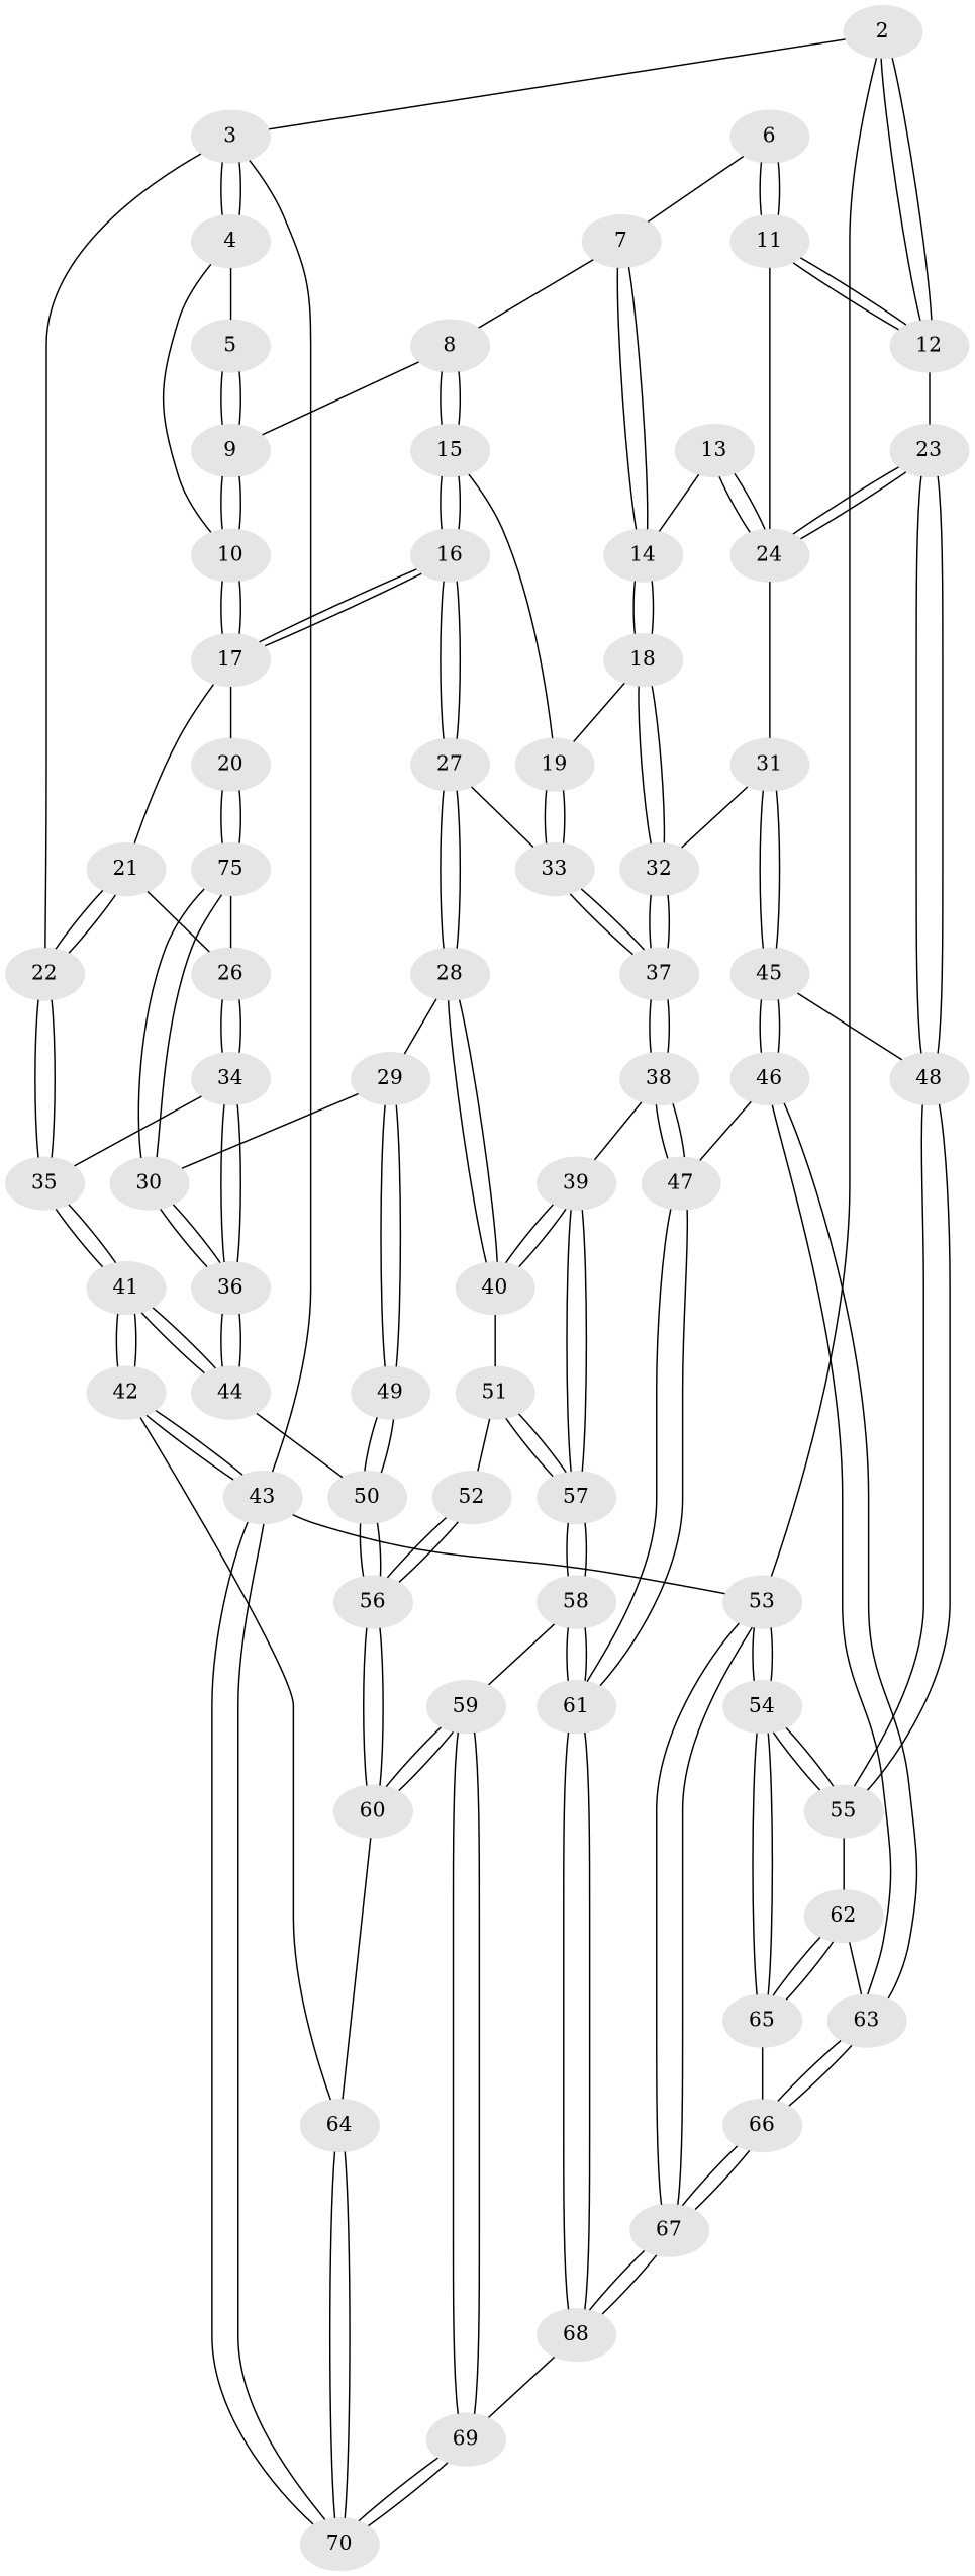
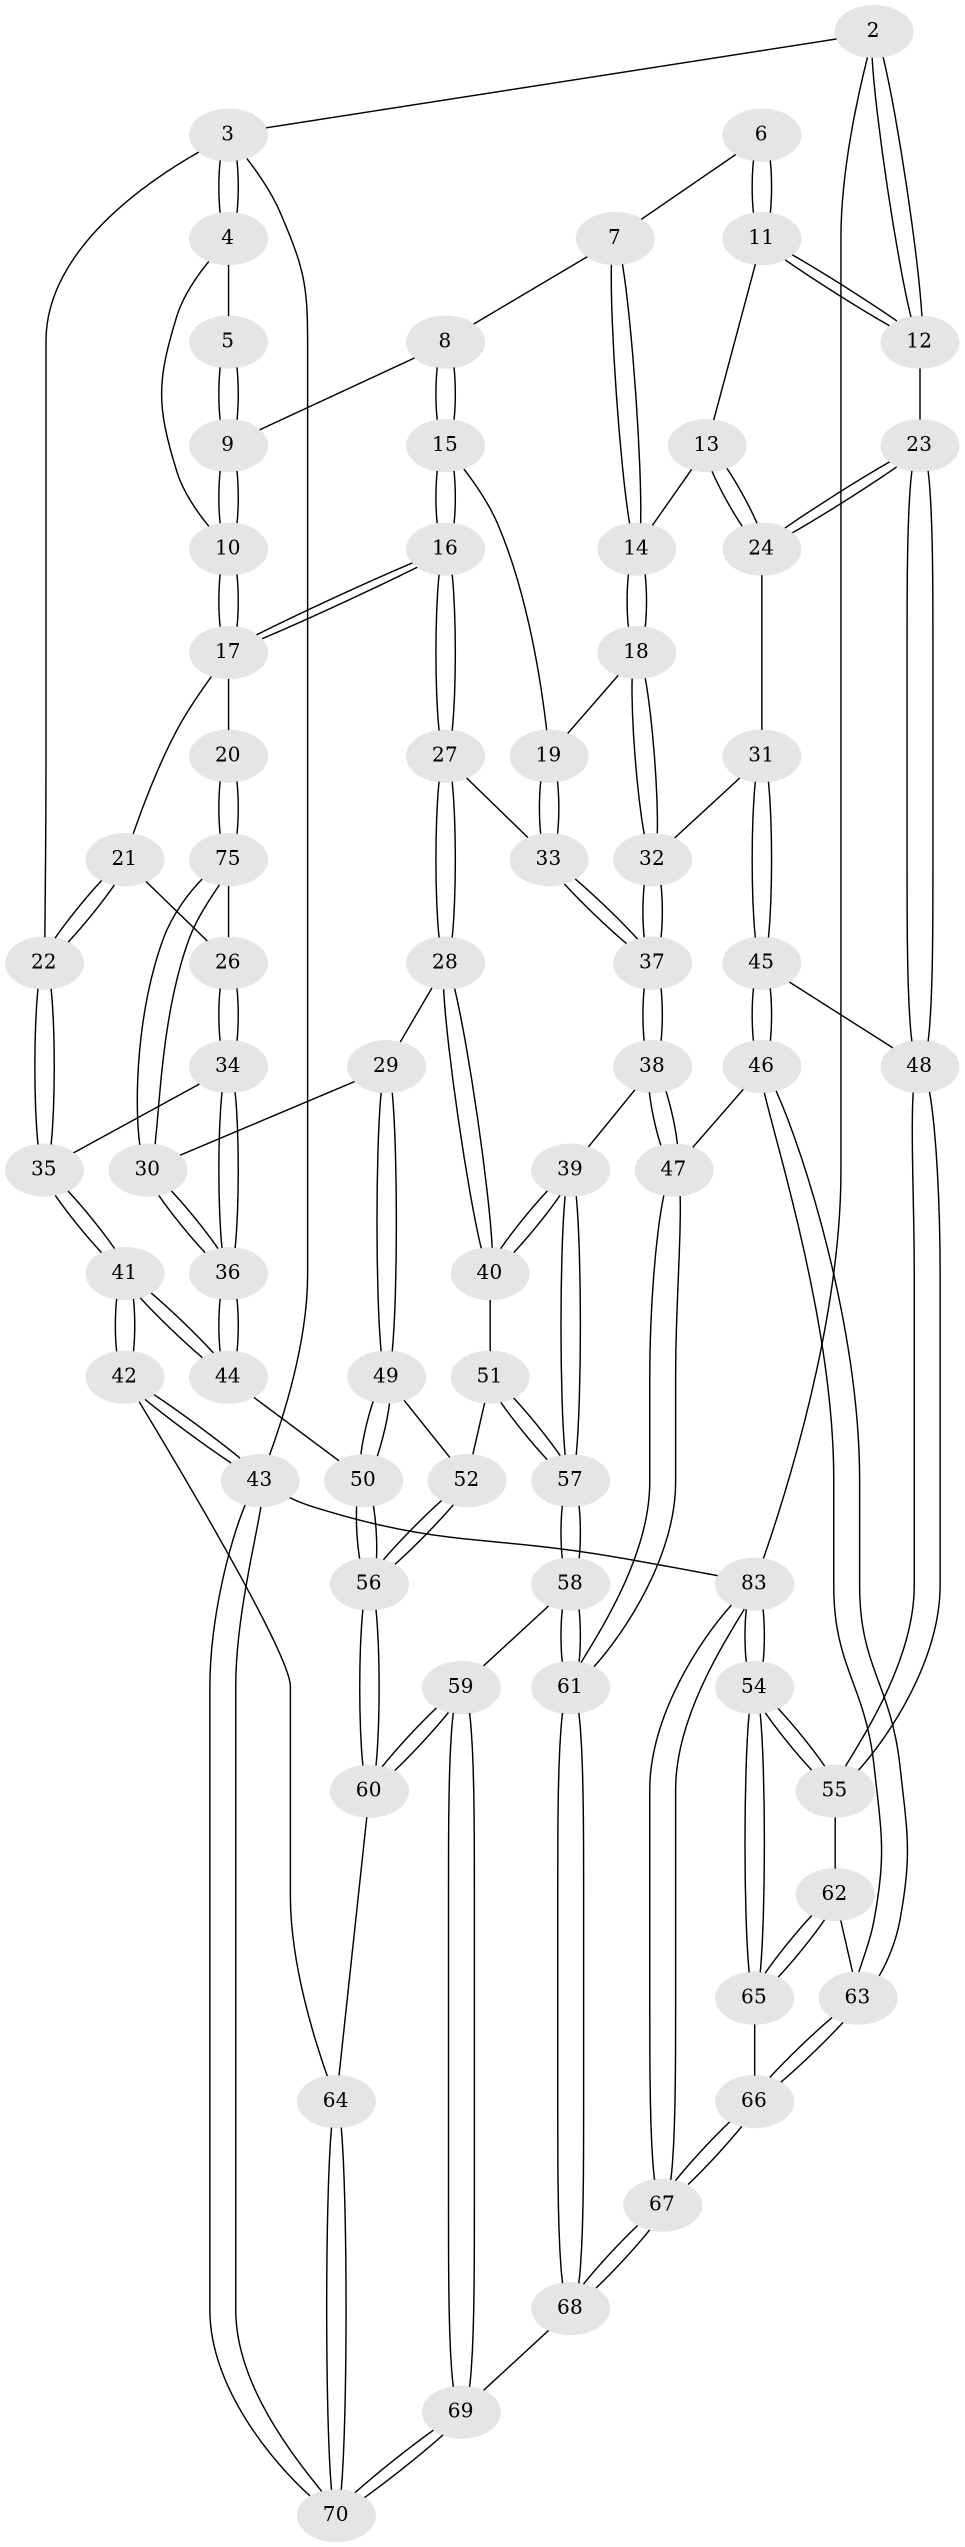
  graph {
    node [color=gray90 style=filled]
    2
    3
    12
-   53
+   53 [label=83]
    6
    7
    11
    4
    22
    43
    23
    54
    67
    5
    10
    35
    70
    9
    17
    8
    14
    13
    15
    18
    16
    19
    20
    21
    24
    48
    31
    32
    27
    33
    28
    n36 [label=75]
    37
    26
    30
    34
    41
    55
    45
    36
    29
    40
    49
    51
    50
    52
    44
    46
    38
    42
    39
    47
    57
    61
    58
    64
    56
    63
    66
    68
    62
    60
    65
    59
    69
    2 -- 3
    2 -- 12
    2 -- 12
    2 -- 53
    3 -- 4
    3 -- 4
    3 -- 22
    3 -- 43
    12 -- 23
    53 -- 54
    53 -- 54
    53 -- 67
    53 -- 67
    6 -- 7
    6 -- 11
    6 -- 11
    7 -- 8
    7 -- 14
    7 -- 14
    11 -- 12
    11 -- 12
-   11 -- 24
+   11 -- 13
    4 -- 5
    4 -- 10
    22 -- 35
    22 -- 35
    43 -- 53
    43 -- 70
    43 -- 70
    23 -- 24
    23 -- 24
    23 -- 48
    23 -- 48
    54 -- 55
    54 -- 55
    54 -- 65
    54 -- 65
    67 -- 68
    67 -- 68
    5 -- 9
    5 -- 9
    10 -- 17
    10 -- 17
    35 -- 41
    35 -- 41
    9 -- 10
    9 -- 10
    17 -- 20
    17 -- 21
    8 -- 9
    8 -- 15
    8 -- 15
    14 -- 18
    14 -- 18
    13 -- 14
    13 -- 24
    13 -- 24
    15 -- 16
    15 -- 16
    15 -- 19
    18 -- 19
    18 -- 32
    18 -- 32
    16 -- 17
    16 -- 17
    16 -- 27
    16 -- 27
    19 -- 33
    19 -- 33
    20 -- n36
    20 -- n36
    21 -- 22
    21 -- 22
    21 -- 26
    24 -- 31
    48 -- 55
    48 -- 55
    31 -- 32
    31 -- 45
    31 -- 45
    32 -- 37
    32 -- 37
    27 -- 33
    27 -- 28
    27 -- 28
    33 -- 37
    33 -- 37
    28 -- 29
    28 -- 40
    28 -- 40
    n36 -- 26
    n36 -- 30
    n36 -- 30
    37 -- 38
    37 -- 38
    26 -- 34
    26 -- 34
    30 -- 36
    30 -- 36
    34 -- 35
    34 -- 36
    34 -- 36
    41 -- 44
    41 -- 44
    41 -- 42
    41 -- 42
    55 -- 62
    45 -- 48
    45 -- 46
    45 -- 46
    36 -- 44
    36 -- 44
    29 -- 30
    29 -- 49
    29 -- 49
    40 -- 51
    49 -- 50
    49 -- 50
+   49 -- 52
    51 -- 52
    51 -- 57
    51 -- 57
    50 -- 56
    50 -- 56
    52 -- 56
    52 -- 56
    44 -- 50
    46 -- 47
    46 -- 63
    46 -- 63
    38 -- 39
    38 -- 47
    38 -- 47
    42 -- 43
    42 -- 43
    42 -- 64
    39 -- 40
    39 -- 40
    39 -- 57
    39 -- 57
    47 -- 61
    47 -- 61
    57 -- 58
    57 -- 58
    61 -- 68
    61 -- 68
    58 -- 61
    58 -- 61
    58 -- 59
    64 -- 70
    64 -- 70
    56 -- 60
    56 -- 60
    63 -- 66
    63 -- 66
    66 -- 67
    66 -- 67
    68 -- 69
    62 -- 63
    62 -- 65
    62 -- 65
    60 -- 64
    65 -- 66
    59 -- 60
    59 -- 60
    59 -- 69
    59 -- 69
    69 -- 70
    69 -- 70
  }
